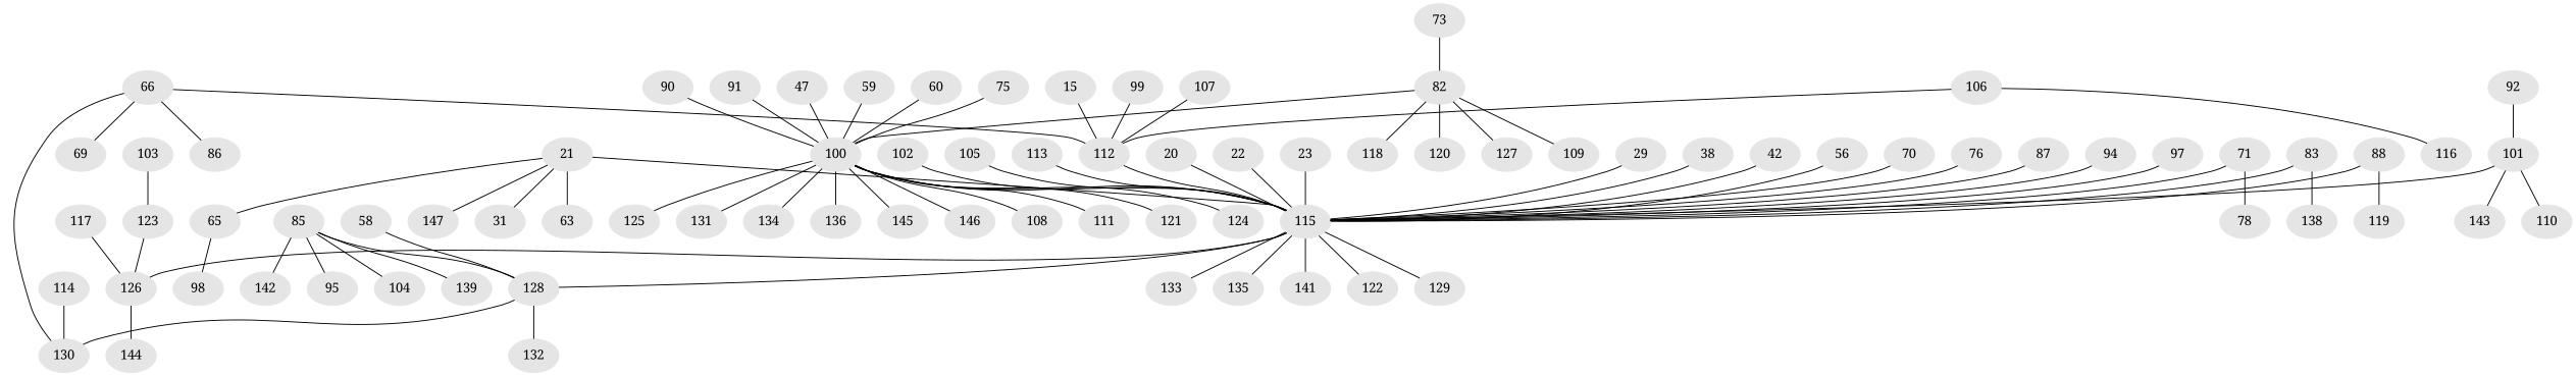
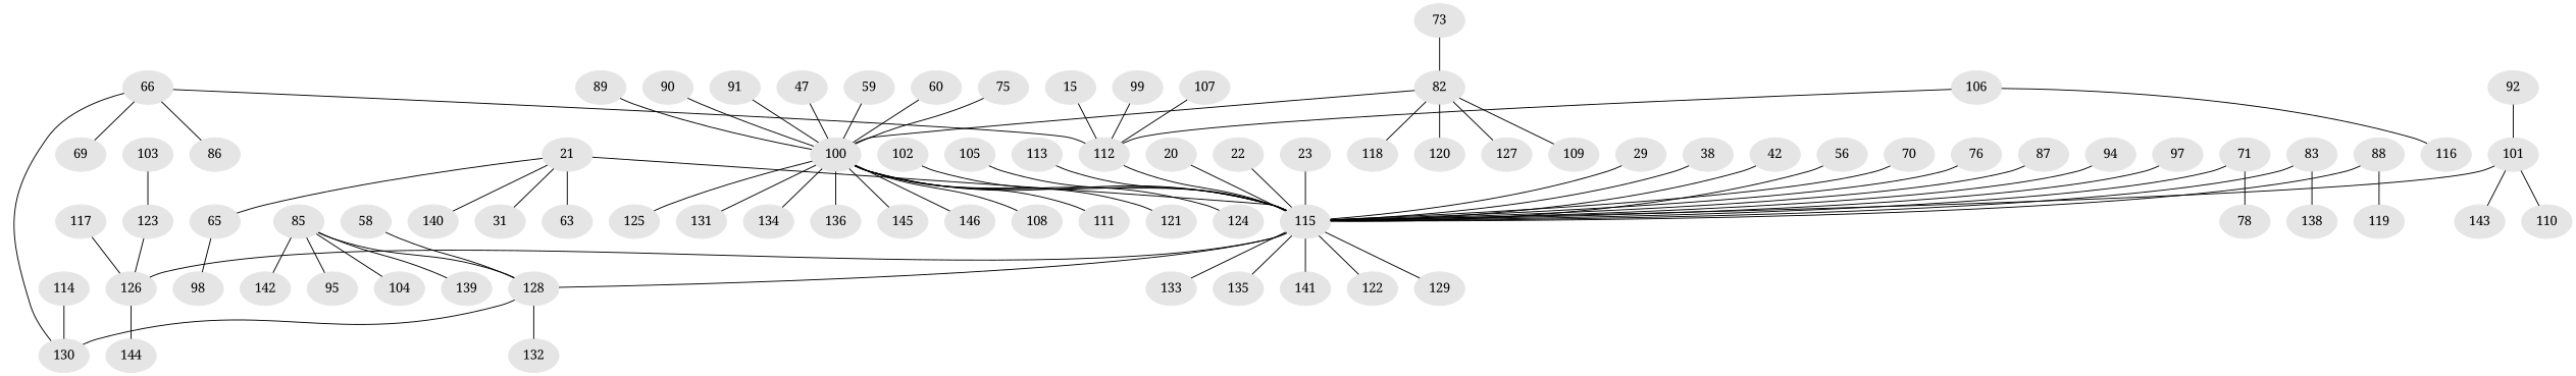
  graph {
    fontname="Noto Serif"
    node [color=gray90 fontname="Noto Serif" style=filled]
    edge [fontname="Noto Serif"]
    112 [super="+81+72+96"]
    115 [super="+14+43+61+2"]
    15
    128 [super="+12"]
    122
    126 [super="+64+80+51+68+93"]
    129
    133
    135
    141
    20
    21 [super="+17"]
    31
    63
    65
-   140 [label=147]
+   140
    98
    22
    23
    29
    38
    42
    100 [super="+33+55+84+74"]
    108
    111
    121
    124
    125 [super="+49"]
    131
    134
    136
    145
    146 [super="+19"]
    47
    56
    130 [super="+18+26"]
    132
    58
    59
    60 [super="+46"]
    66 [super="+28"]
    69
    86
    70 [super="+52"]
    71
    78
    82 [super="+62+67"]
    109
    118
    120
    127
    73
    75 [super="+36"]
    76
    83
    138
    85 [super="+53"]
    95
    104
    139
    142
    87
    88
    119
+   89
    90
    91
    101 [super="+32+39+40+54+57+77"]
    110
    143
    92
    94
    97
    99
    102
    123 [super="+79"]
    103
    105 [super="+35"]
    106
    116
    107
    113
    114
    144
    117
    112 -- 115 [weight=2]
    115 -- 128
    115 -- 122
    115 -- 126
    115 -- 129
    115 -- 133
    115 -- 135
    115 -- 141
    15 -- 112
    128 -- 130
    128 -- 132
    126 -- 144
    20 -- 115
    21 -- 115 [weight=3]
    21 -- 31
    21 -- 63
    21 -- 65
    21 -- 140
    65 -- 98
    22 -- 115
    23 -- 115
    29 -- 115
    38 -- 115
    42 -- 115
    100 -- 115 [weight=3]
    100 -- 108
    100 -- 111
    100 -- 121
    100 -- 124
    100 -- 125
    100 -- 131
    100 -- 134
    100 -- 136
    100 -- 145
    100 -- 146
    47 -- 100
    56 -- 115
    58 -- 128
    59 -- 100
    60 -- 100
    66 -- 112
    66 -- 130
    66 -- 69
    66 -- 86
    70 -- 115
    71 -- 115
    71 -- 78
    82 -- 100
    82 -- 109
    82 -- 118
    82 -- 120
    82 -- 127
    73 -- 82
    75 -- 100
    76 -- 115
    83 -- 115
    83 -- 138
    85 -- 128
    85 -- 95
    85 -- 104
    85 -- 139
    85 -- 142
    87 -- 115
    88 -- 115
    88 -- 119
+   89 -- 100
    90 -- 100
    91 -- 100
    101 -- 115
    101 -- 110
    101 -- 143
    92 -- 101
    94 -- 115
    97 -- 115
    99 -- 112
    102 -- 115
    123 -- 126
    103 -- 123
    105 -- 115
    106 -- 112
    106 -- 116
    107 -- 112
    113 -- 115
    114 -- 130
    117 -- 126
  }
